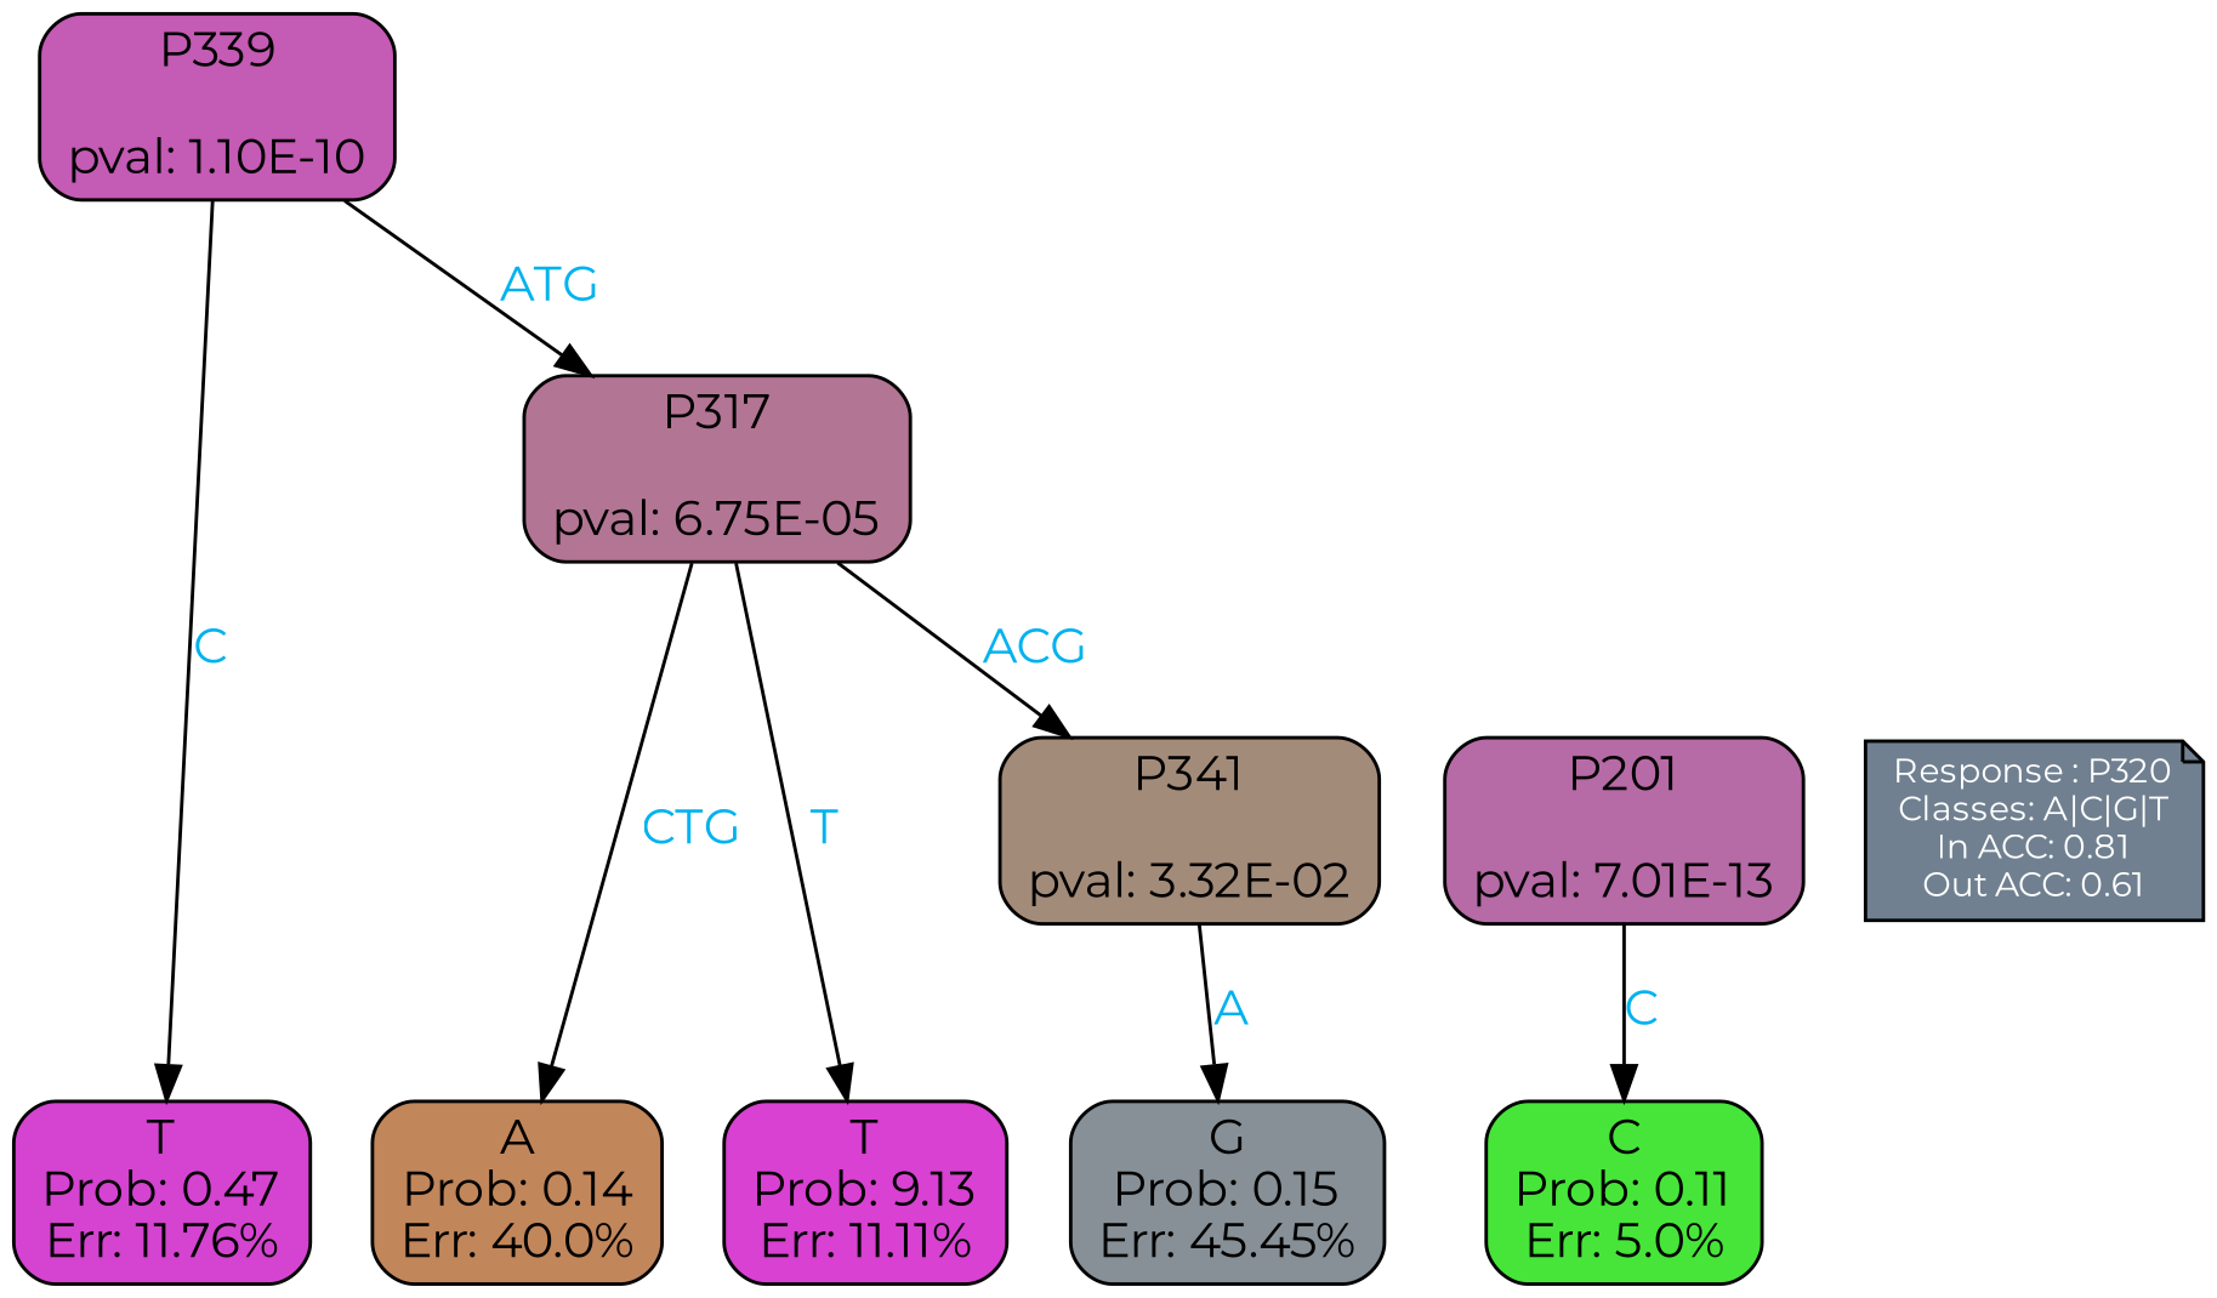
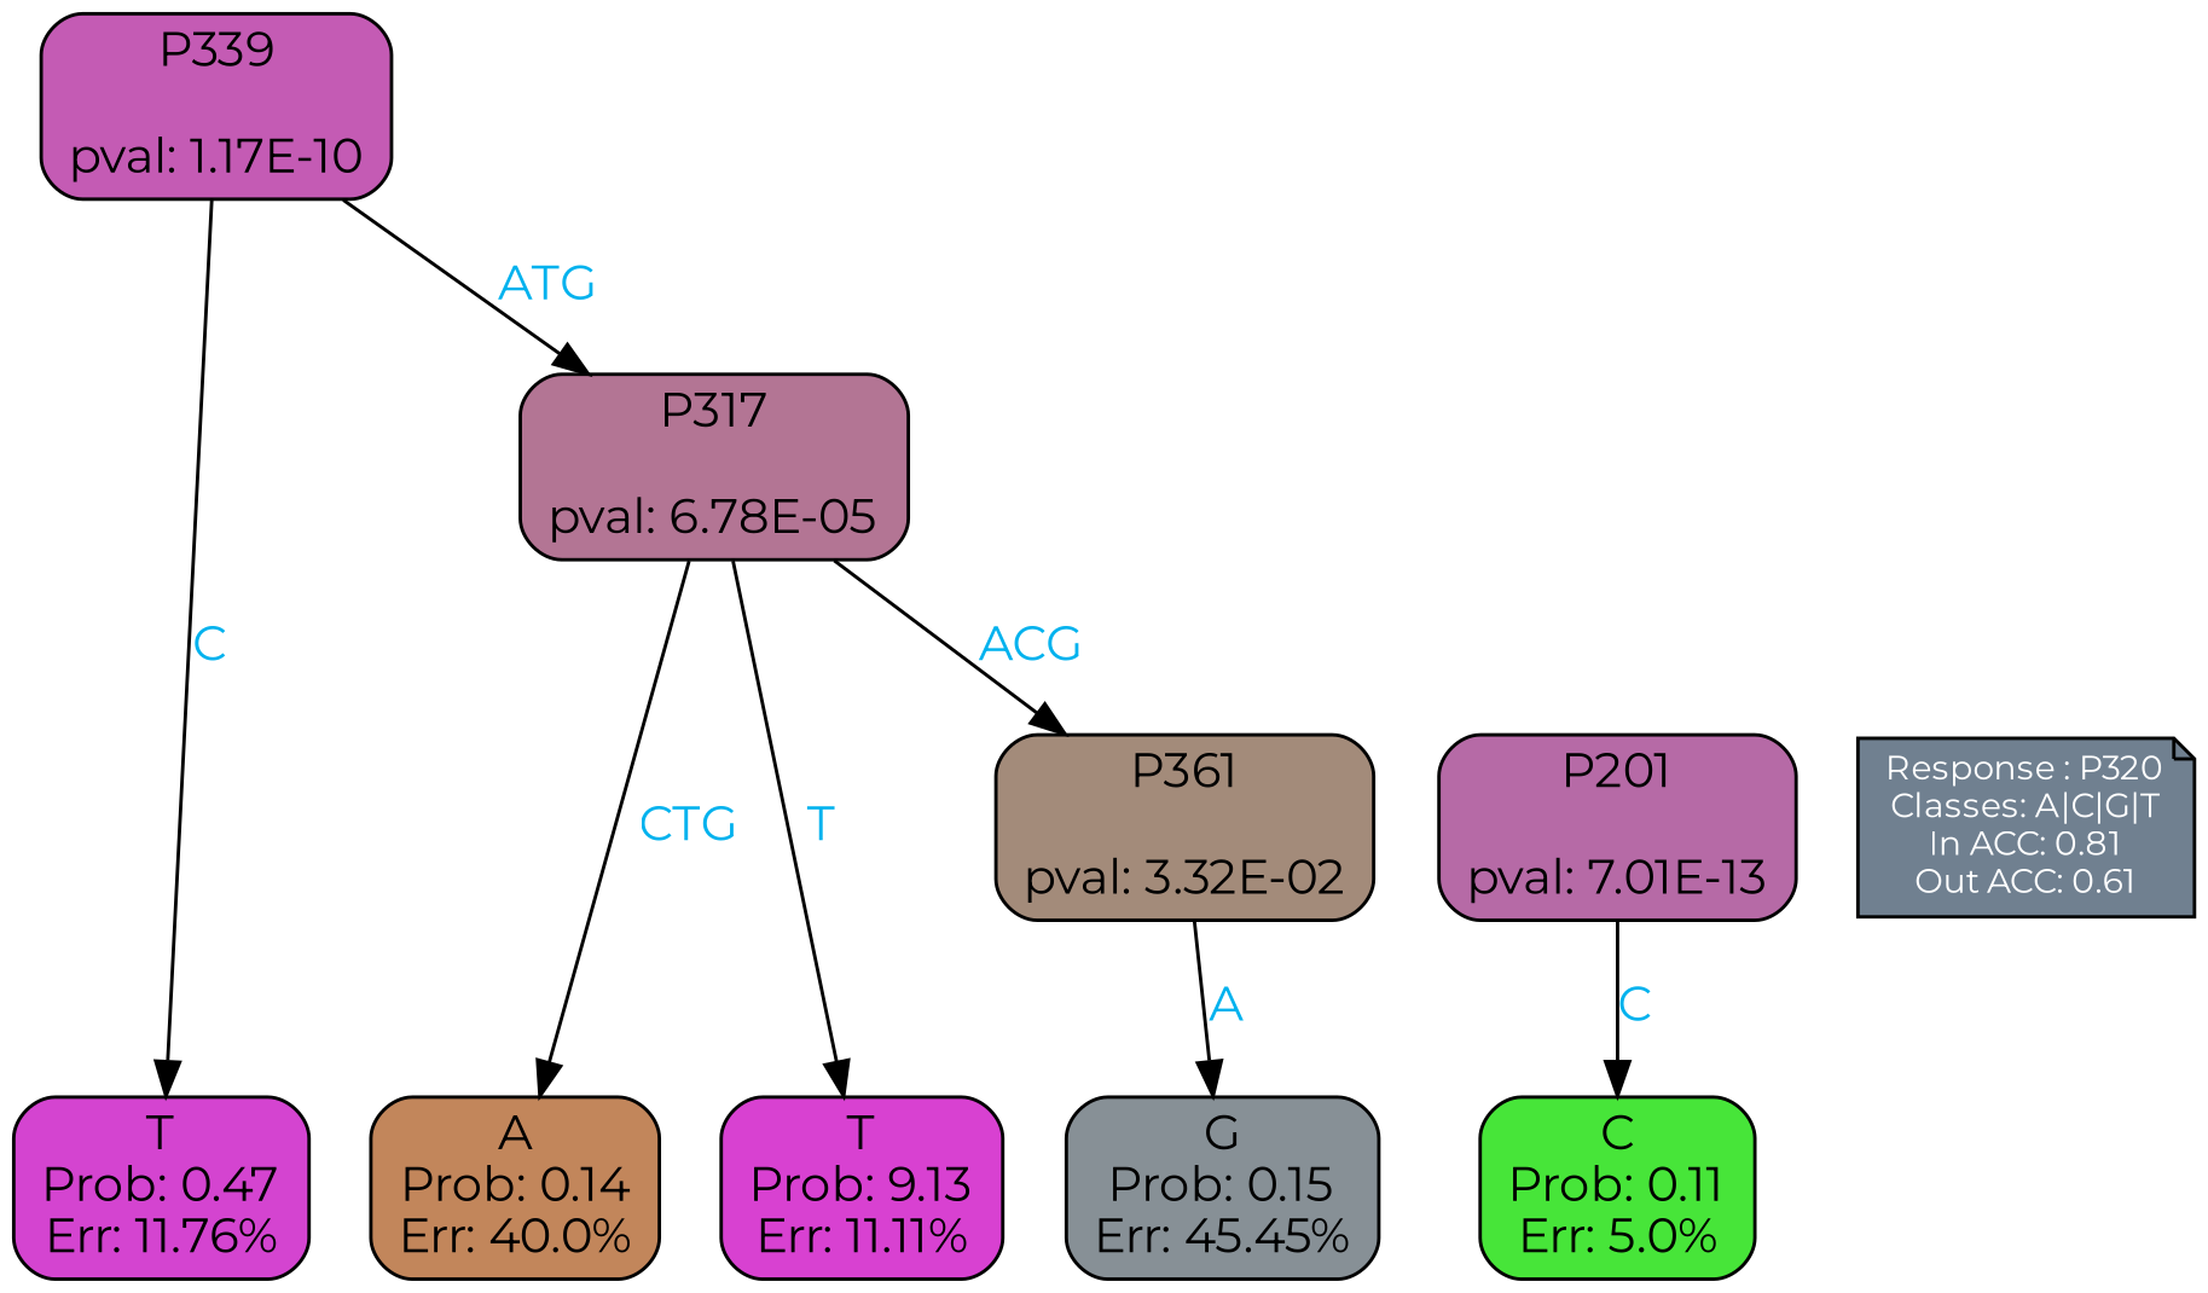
  digraph {
    fontname=Montserrat
    ranksep=equally
    splines=polylines
    node [color=black fontname=Montserrat shape=box style="filled, rounded"]
    edge [fontcolor=deepskyblue2 fontname=Montserrat]
    n1 [fillcolor="#879096" label="G\nProb: 0.15\nErr: 45.45%"]
    n2 [fillcolor="#c2865b" label="A\nProb: 0.14\nErr: 40.0%"]
    n3 [fillcolor="#d841d1" label="T\nProb: 9.13\nErr: 11.11%"]
    n4 [fillcolor="#d444d0" label="T\nProb: 0.47\nErr: 11.76%"]
    n5 [fillcolor="#47e539" label="C\nProb: 0.11\nErr: 5.0%"]
    n6 [align=left fillcolor=slategray fontcolor=white fontsize=10 label="Response : P320\nClasses: A|C|G|T\nIn ACC: 0.81\nOut ACC: 0.61\n" shape=note style=filled]
    n7 [fillcolor="#b66aa6" label="P201\n\npval: 7.01E-13"]
-   n8 [fillcolor="#c45bb4" label="P339\n\npval: 1.10E-10"]
-   n9 [fillcolor="#b37594" label="P317\n\npval: 6.75E-05"]
-   n10 [fillcolor="#a38b7a" label="P341\n\npval: 3.32E-02"]
+   n8 [fillcolor="#c45bb4" label="P339\n\npval: 1.17E-10"]
+   n9 [fillcolor="#b37594" label="P317\n\npval: 6.78E-05"]
+   n10 [fillcolor="#a38b7a" label="P361\n\npval: 3.32E-02"]
    subgraph sub_1 {
      rank=same
      n1
      n2
      n3
      n4
      n5
    }
    subgraph sub_2 {
      rank=same
      n6
      n7
    }
    n7 -> n5 [label=C]
    n8 -> n4 [label=C]
    n8 -> n9 [label=ATG]
    n9 -> n2 [label=CTG]
    n9 -> n3 [label=T]
    n9 -> n10 [label=ACG]
    n10 -> n1 [label=A]
  }
